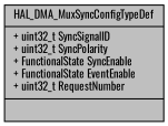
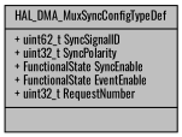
  digraph {
    fontname=Oswald
-   n1 [color=black fillcolor=grey75 fontcolor=black fontname=Oswald fontsize=10 height=0.2 label="{HAL_DMA_MuxSyncConfigTypeDef\n|+ uint32_t SyncSignalID\l+ uint32_t SyncPolarity\l+ FunctionalState SyncEnable\l+ FunctionalState EventEnable\l+ uint32_t RequestNumber\l|}" shape=record style=filled width=0.4]
+   n1 [color=black fillcolor=grey75 fontcolor=black fontname=Oswald fontsize=10 height=0.2 label="{HAL_DMA_MuxSyncConfigTypeDef\n|+ uint62_t SyncSignalID\l+ uint32_t SyncPolarity\l+ FunctionalState SyncEnable\l+ FunctionalState EventEnable\l+ uint32_t RequestNumber\l|}" shape=record style=filled width=0.4]
  }
